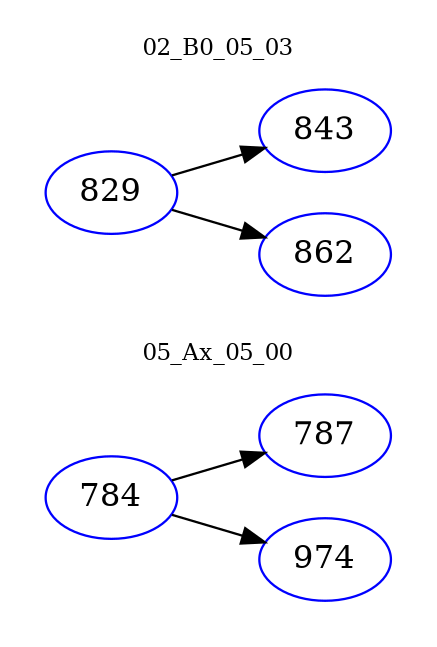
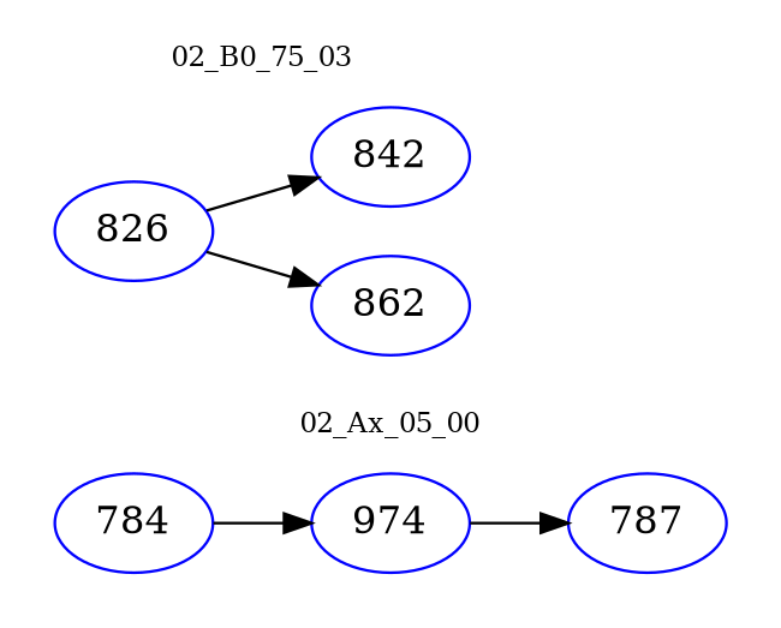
  digraph {
    rankdir=LR
    node [color=blue]
    edge [color=black]
    n1 [label=784]
    n2 [label=974]
    n3 [label=787]
-   n4 [label=829]
+   n4 [label=826]
    n5 [label=862]
-   n6 [label=843]
+   n6 [label=842]
    subgraph cluster_1 {
      color=white
      fontsize=10
-     label="05_Ax_05_00"
+     label="02_Ax_05_00"
      n1
      n2
      n3
    }
    subgraph cluster_2 {
      color=white
      fontsize=10
-     label="02_B0_05_03"
+     label="02_B0_75_03"
      n4
      n5
      n6
    }
    n1 -> n2
-   n1 -> n3
+   n2 -> n3
    n4 -> n5
    n4 -> n6
  }
